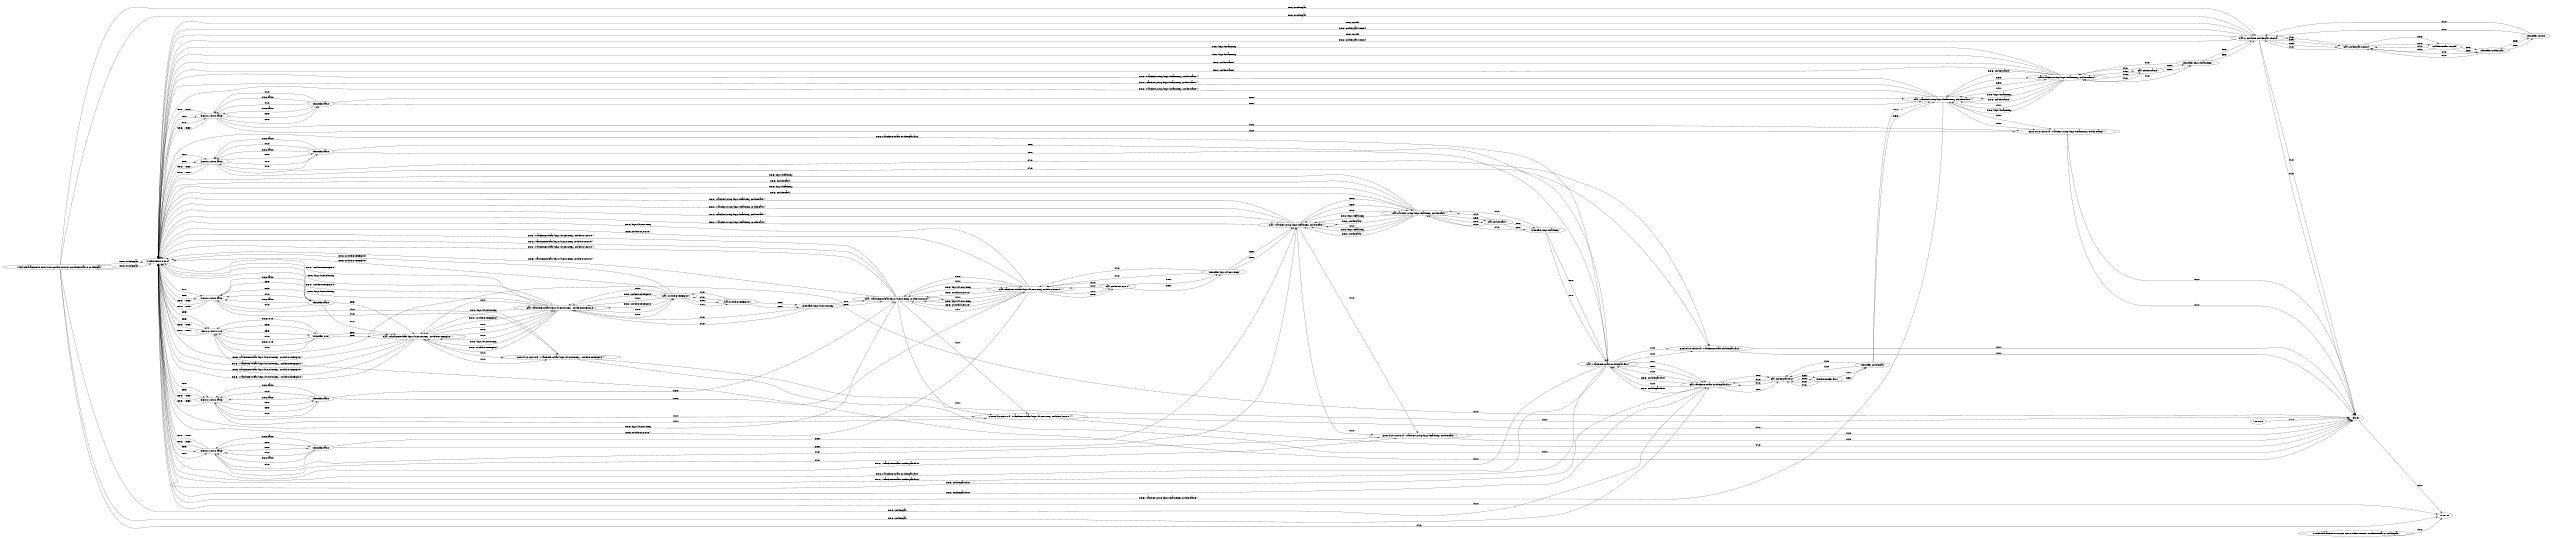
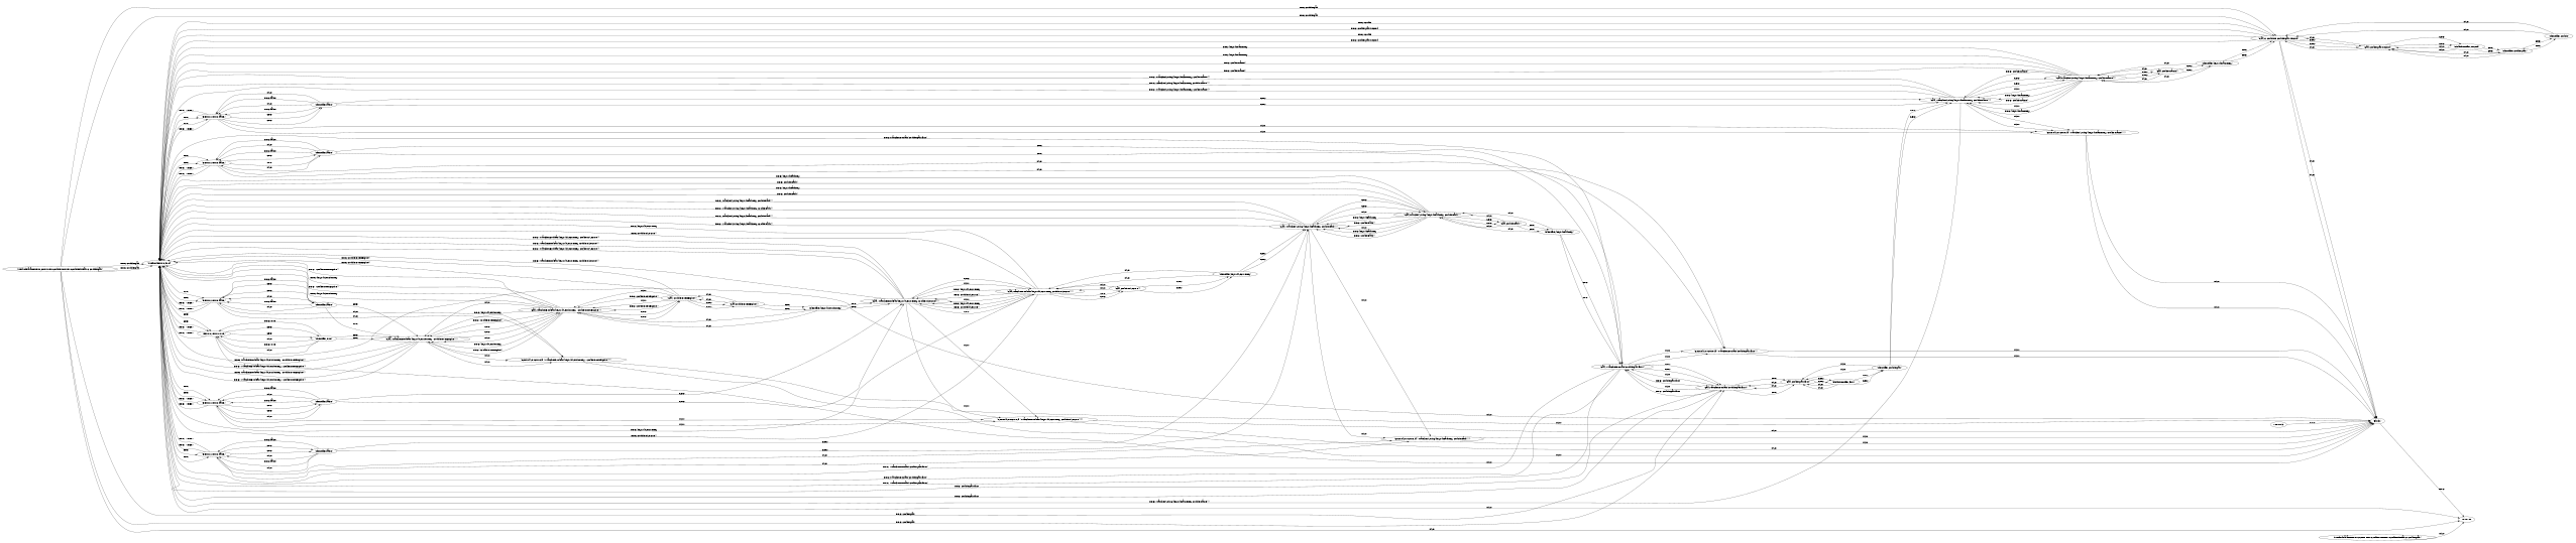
  digraph {
    rankdir=LR
    n1 [label="(MethodReturn,bool)"]
    n2 [label="(Return,return false;)"]
    n3 [label="(Return,return false;)"]
    n4 [label="(Return,return true;)"]
    n5 [label="(Return,return false;)"]
    n6 [label="(Return,return false;)"]
    n7 [label="(Return,return false;)"]
    1000100
    n9 [label="(ControlStructure,if (!MatchesBoolean(keys::kSecureKey, cookie.IsSecure())))"]
    n10 [label="(Identifier,false)"]
    n11 [label="(ControlStructure,if (!MatchesBoolean(keys::kSessionKey, !cookie.DoesExpire())))"]
    n12 [label="(Identifier,false)"]
    n13 [label="(Block,)"]
    n14 [label="(Identifier,true)"]
    n15 [label="(ControlStructure,if (!MatchesString(keys::kNameKey, cookie.Name())))"]
    n16 [label="(Identifier,false)"]
    n17 [label="(ControlStructure,if (!MatchesDomain(cookie_pair.first)))"]
    n18 [label="(Identifier,false)"]
    n19 [label="(ControlStructure,if (!MatchesString(keys::kPathKey, cookie.Path())))"]
    n20 [label="(Identifier,false)"]
    n21 [label="(Identifier,keys::kSecureKey)"]
    n22 [label="(Call,MatchesBoolean(keys::kSecureKey, cookie.IsSecure()))"]
    n23 [label="(Call,!MatchesString(keys::kPathKey, cookie.Path()))"]
    n24 [label="(Call,cookie.IsSecure())"]
    n25 [label="(Call,!MatchesBoolean(keys::kSecureKey, cookie.IsSecure()))"]
    n26 [label="(Call,MatchesString(keys::kPathKey, cookie.Path()))"]
    n27 [label="(Identifier,keys::kSessionKey)"]
    n28 [label="(Call,MatchesBoolean(keys::kSessionKey, !cookie.DoesExpire()))"]
    n29 [label="(Call,!cookie.DoesExpire())"]
    n30 [label="(Call,!MatchesBoolean(keys::kSessionKey, !cookie.DoesExpire()))"]
    n31 [label="(Call,cookie.DoesExpire())"]
    n32 [label="(MethodParameterIn,const net::CookieMonster::CookieListPair& cookie_pair)"]
    n33 [label="(Call,& cookie = cookie_pair.second)"]
    n34 [label="(Call,MatchesDomain(cookie_pair.first))"]
    n35 [label="(Call,cookie_pair.second)"]
    n36 [label="(Call,cookie_pair.first)"]
    n37 [label="(Call,!MatchesDomain(cookie_pair.first))"]
    n38 [label="(MethodParameterOut,const net::CookieMonster::CookieListPair& cookie_pair)"]
    n39 [label="(FieldIdentifier,second)"]
    n40 [label="(Identifier,cookie)"]
    n41 [label="(Identifier,cookie_pair)"]
    n42 [label="(Identifier,keys::kNameKey)"]
    n43 [label="(Call,MatchesString(keys::kNameKey, cookie.Name()))"]
    n44 [label="(Call,cookie.Name())"]
    n45 [label="(Call,!MatchesString(keys::kNameKey, cookie.Name()))"]
    n46 [label="(FieldIdentifier,first)"]
    n47 [label="(Identifier,cookie_pair)"]
    n48 [label="(Identifier,keys::kPathKey)"]
    n49 [label="(Call,cookie.Path())"]
    1000103
    n1 -> n2 [label="CFG: "]
    n1 -> n2 [label="CFG: "]
    n1 -> n3 [label="CFG: "]
    n1 -> n3 [label="CFG: "]
    n1 -> n4 [label="CFG: "]
    n1 -> n4 [label="CFG: "]
    n1 -> n5 [label="CFG: "]
    n1 -> n5 [label="CFG: "]
    n1 -> n6 [label="CFG: "]
    n1 -> n6 [label="CFG: "]
    n1 -> n7 [label="CFG: "]
    n1 -> n7 [label="CFG: "]
    n1 -> 1000100 [label="AST: "]
    n2 -> n1 [label="DDG: <RET>"]
    n2 -> n1 [label="DDG: <RET>"]
    n2 -> n9 [label="AST: "]
    n2 -> n9 [label="AST: "]
    n2 -> n10 [label="CFG: "]
    n2 -> n10 [label="CFG: "]
    n3 -> n1 [label="DDG: <RET>"]
    n3 -> n1 [label="DDG: <RET>"]
    n3 -> n11 [label="AST: "]
    n3 -> n11 [label="AST: "]
    n3 -> n12 [label="CFG: "]
    n3 -> n12 [label="CFG: "]
    n4 -> n1 [label="DDG: <RET>"]
    n4 -> n1 [label="DDG: <RET>"]
    n4 -> n13 [label="AST: "]
    n4 -> n13 [label="AST: "]
    n4 -> n14 [label="CFG: "]
    n4 -> n14 [label="CFG: "]
    n5 -> n1 [label="DDG: <RET>"]
    n5 -> n1 [label="DDG: <RET>"]
    n5 -> n15 [label="AST: "]
    n5 -> n15 [label="AST: "]
    n5 -> n16 [label="CFG: "]
    n5 -> n16 [label="CFG: "]
    n6 -> n1 [label="DDG: <RET>"]
    n6 -> n1 [label="DDG: <RET>"]
    n6 -> n17 [label="AST: "]
    n6 -> n17 [label="AST: "]
    n6 -> n18 [label="CFG: "]
    n6 -> n18 [label="CFG: "]
    n7 -> n1 [label="DDG: <RET>"]
    n7 -> n1 [label="DDG: <RET>"]
    n7 -> n19 [label="AST: "]
    n7 -> n19 [label="AST: "]
    n7 -> n20 [label="CFG: "]
    n7 -> n20 [label="CFG: "]
    n9 -> n13 [label="AST: "]
    n9 -> n13 [label="AST: "]
    n10 -> n2 [label="AST: "]
    n10 -> n2 [label="DDG: false"]
    n10 -> n2 [label="AST: "]
    n10 -> n2 [label="DDG: false"]
    n10 -> n25 [label="CFG: "]
    n10 -> n25 [label="CFG: "]
    n11 -> n13 [label="AST: "]
    n11 -> n13 [label="AST: "]
    n12 -> n3 [label="AST: "]
    n12 -> n3 [label="DDG: false"]
    n12 -> n3 [label="AST: "]
    n12 -> n3 [label="DDG: false"]
    n12 -> n30 [label="CFG: "]
    n12 -> n30 [label="CFG: "]
-   n13 -> 1000100 [label="AST: "]
+   n13 -> 1000100 [label="DDG: "]
    n14 -> n4 [label="AST: "]
    n14 -> n4 [label="DDG: true"]
    n14 -> n4 [label="AST: "]
    n14 -> n4 [label="DDG: true"]
    n14 -> n30 [label="CFG: "]
    n14 -> n30 [label="CFG: "]
    n15 -> n13 [label="AST: "]
    n15 -> n13 [label="AST: "]
    n16 -> n5 [label="AST: "]
    n16 -> n5 [label="DDG: false"]
    n16 -> n5 [label="AST: "]
    n16 -> n5 [label="DDG: false"]
    n16 -> n45 [label="CFG: "]
    n16 -> n45 [label="CFG: "]
    n17 -> n13 [label="AST: "]
    n17 -> n13 [label="AST: "]
    n18 -> n6 [label="AST: "]
    n18 -> n6 [label="DDG: false"]
    n18 -> n6 [label="AST: "]
    n18 -> n6 [label="DDG: false"]
    n18 -> n37 [label="CFG: "]
    n18 -> n37 [label="CFG: "]
    n19 -> n13 [label="AST: "]
    n19 -> n13 [label="AST: "]
    n20 -> n7 [label="AST: "]
    n20 -> n7 [label="DDG: false"]
    n20 -> n7 [label="AST: "]
    n20 -> n7 [label="DDG: false"]
    n20 -> n23 [label="CFG: "]
    n20 -> n23 [label="CFG: "]
    n21 -> n22 [label="AST: "]
    n21 -> n22 [label="AST: "]
    n21 -> n23 [label="CFG: "]
    n21 -> n23 [label="CFG: "]
    n22 -> n1 [label="DDG: keys::kSecureKey"]
    n22 -> n1 [label="DDG: cookie.IsSecure()"]
    n22 -> n1 [label="DDG: keys::kSecureKey"]
    n22 -> n1 [label="DDG: cookie.IsSecure()"]
    n22 -> n24 [label="CFG: "]
    n22 -> n24 [label="CFG: "]
    n22 -> n25 [label="AST: "]
    n22 -> n25 [label="DDG: keys::kSecureKey"]
    n22 -> n25 [label="DDG: cookie.IsSecure()"]
    n22 -> n25 [label="AST: "]
    n22 -> n25 [label="DDG: keys::kSecureKey"]
    n22 -> n25 [label="DDG: cookie.IsSecure()"]
    n23 -> n1 [label="DDG: MatchesString(keys::kPathKey, cookie.Path())"]
    n23 -> n1 [label="DDG: !MatchesString(keys::kPathKey, cookie.Path())"]
    n23 -> n1 [label="DDG: MatchesString(keys::kPathKey, cookie.Path())"]
    n23 -> n1 [label="DDG: !MatchesString(keys::kPathKey, cookie.Path())"]
    n23 -> n19 [label="AST: "]
    n23 -> n19 [label="AST: "]
    n23 -> n26 [label="CFG: "]
    n23 -> n26 [label="CFG: "]
    n24 -> n21 [label="CFG: "]
    n24 -> n21 [label="CFG: "]
    n24 -> n22 [label="AST: "]
    n24 -> n22 [label="AST: "]
    n25 -> n1 [label="DDG: !MatchesBoolean(keys::kSecureKey, cookie.IsSecure())"]
    n25 -> n1 [label="DDG: MatchesBoolean(keys::kSecureKey, cookie.IsSecure())"]
    n25 -> n1 [label="DDG: !MatchesBoolean(keys::kSecureKey, cookie.IsSecure())"]
    n25 -> n1 [label="DDG: MatchesBoolean(keys::kSecureKey, cookie.IsSecure())"]
    n25 -> n9 [label="AST: "]
    n25 -> n9 [label="AST: "]
    n25 -> n22 [label="CFG: "]
    n25 -> n22 [label="CFG: "]
    n26 -> n1 [label="DDG: keys::kPathKey"]
    n26 -> n1 [label="DDG: cookie.Path()"]
    n26 -> n1 [label="DDG: keys::kPathKey"]
    n26 -> n1 [label="DDG: cookie.Path()"]
    n26 -> n23 [label="AST: "]
    n26 -> n23 [label="DDG: keys::kPathKey"]
    n26 -> n23 [label="DDG: cookie.Path()"]
    n26 -> n23 [label="AST: "]
    n26 -> n23 [label="DDG: keys::kPathKey"]
    n26 -> n23 [label="DDG: cookie.Path()"]
    n26 -> n49 [label="CFG: "]
    n26 -> n49 [label="CFG: "]
    n27 -> n25 [label="CFG: "]
    n27 -> n25 [label="CFG: "]
    n27 -> n28 [label="AST: "]
    n27 -> n28 [label="AST: "]
    n28 -> n1 [label="DDG: !cookie.DoesExpire()"]
    n28 -> n1 [label="DDG: keys::kSessionKey"]
    n28 -> n1 [label="DDG: !cookie.DoesExpire()"]
    n28 -> n1 [label="DDG: keys::kSessionKey"]
    n28 -> n29 [label="CFG: "]
    n28 -> n29 [label="CFG: "]
    n28 -> n30 [label="AST: "]
    n28 -> n30 [label="DDG: keys::kSessionKey"]
    n28 -> n30 [label="DDG: !cookie.DoesExpire()"]
    n28 -> n30 [label="AST: "]
    n28 -> n30 [label="DDG: keys::kSessionKey"]
    n28 -> n30 [label="DDG: !cookie.DoesExpire()"]
    n29 -> n1 [label="DDG: cookie.DoesExpire()"]
    n29 -> n1 [label="DDG: cookie.DoesExpire()"]
    n29 -> n28 [label="AST: "]
    n29 -> n28 [label="DDG: cookie.DoesExpire()"]
    n29 -> n28 [label="AST: "]
    n29 -> n28 [label="DDG: cookie.DoesExpire()"]
    n29 -> n31 [label="CFG: "]
    n29 -> n31 [label="CFG: "]
    n30 -> n1 [label="DDG: MatchesBoolean(keys::kSessionKey, !cookie.DoesExpire())"]
    n30 -> n1 [label="DDG: !MatchesBoolean(keys::kSessionKey, !cookie.DoesExpire())"]
    n30 -> n1 [label="DDG: MatchesBoolean(keys::kSessionKey, !cookie.DoesExpire())"]
    n30 -> n1 [label="DDG: !MatchesBoolean(keys::kSessionKey, !cookie.DoesExpire())"]
    n30 -> n11 [label="AST: "]
    n30 -> n11 [label="AST: "]
    n30 -> n28 [label="CFG: "]
    n30 -> n28 [label="CFG: "]
    n31 -> n27 [label="CFG: "]
    n31 -> n27 [label="CFG: "]
    n31 -> n29 [label="AST: "]
    n31 -> n29 [label="AST: "]
    n32 -> n1 [label="DDG: cookie_pair"]
    n32 -> n1 [label="DDG: cookie_pair"]
    n32 -> 1000100 [label="AST: "]
    n32 -> n33 [label="DDG: cookie_pair"]
    n32 -> n33 [label="DDG: cookie_pair"]
    n32 -> n34 [label="DDG: cookie_pair"]
    n32 -> n34 [label="DDG: cookie_pair"]
    n33 -> n1 [label="DDG: cookie"]
    n33 -> n1 [label="DDG: cookie_pair.second"]
    n33 -> n1 [label="DDG: cookie"]
    n33 -> n1 [label="DDG: cookie_pair.second"]
    n33 -> n13 [label="AST: "]
    n33 -> n13 [label="AST: "]
    n33 -> n35 [label="CFG: "]
    n33 -> n35 [label="CFG: "]
    n34 -> n1 [label="DDG: cookie_pair.first"]
    n34 -> n1 [label="DDG: cookie_pair.first"]
    n34 -> n36 [label="CFG: "]
    n34 -> n36 [label="CFG: "]
    n34 -> n37 [label="AST: "]
    n34 -> n37 [label="DDG: cookie_pair.first"]
    n34 -> n37 [label="AST: "]
    n34 -> n37 [label="DDG: cookie_pair.first"]
    n35 -> n33 [label="AST: "]
    n35 -> n33 [label="AST: "]
    n35 -> n39 [label="CFG: "]
    n35 -> n39 [label="CFG: "]
    n36 -> n34 [label="AST: "]
    n36 -> n34 [label="AST: "]
    n36 -> n46 [label="CFG: "]
    n36 -> n46 [label="CFG: "]
    n37 -> n1 [label="DDG: !MatchesDomain(cookie_pair.first)"]
    n37 -> n1 [label="DDG: MatchesDomain(cookie_pair.first)"]
    n37 -> n1 [label="DDG: !MatchesDomain(cookie_pair.first)"]
    n37 -> n1 [label="DDG: MatchesDomain(cookie_pair.first)"]
    n37 -> n17 [label="AST: "]
    n37 -> n17 [label="AST: "]
    n37 -> n34 [label="CFG: "]
    n37 -> n34 [label="CFG: "]
    n38 -> 1000100 [label="AST: "]
    n39 -> n35 [label="AST: "]
    n39 -> n35 [label="AST: "]
    n39 -> n41 [label="CFG: "]
    n39 -> n41 [label="CFG: "]
    n40 -> n33 [label="AST: "]
    n40 -> n33 [label="AST: "]
    n41 -> n35 [label="AST: "]
    n41 -> n35 [label="AST: "]
    n41 -> n40 [label="CFG: "]
    n41 -> n40 [label="CFG: "]
    n42 -> n33 [label="CFG: "]
    n42 -> n33 [label="CFG: "]
    n42 -> n43 [label="AST: "]
    n42 -> n43 [label="AST: "]
    n43 -> n1 [label="DDG: keys::kNameKey"]
    n43 -> n1 [label="DDG: cookie.Name()"]
    n43 -> n1 [label="DDG: keys::kNameKey"]
    n43 -> n1 [label="DDG: cookie.Name()"]
    n43 -> n44 [label="CFG: "]
    n43 -> n44 [label="CFG: "]
    n43 -> n45 [label="AST: "]
    n43 -> n45 [label="DDG: keys::kNameKey"]
    n43 -> n45 [label="DDG: cookie.Name()"]
    n43 -> n45 [label="AST: "]
    n43 -> n45 [label="DDG: keys::kNameKey"]
    n43 -> n45 [label="DDG: cookie.Name()"]
    n44 -> n42 [label="CFG: "]
    n44 -> n42 [label="CFG: "]
    n44 -> n43 [label="AST: "]
    n44 -> n43 [label="AST: "]
    n45 -> n1 [label="DDG: MatchesString(keys::kNameKey, cookie.Name())"]
    n45 -> n1 [label="DDG: !MatchesString(keys::kNameKey, cookie.Name())"]
    n45 -> n1 [label="DDG: MatchesString(keys::kNameKey, cookie.Name())"]
    n45 -> n1 [label="DDG: !MatchesString(keys::kNameKey, cookie.Name())"]
    n45 -> n15 [label="AST: "]
    n45 -> n15 [label="AST: "]
    n45 -> n43 [label="CFG: "]
    n45 -> n43 [label="CFG: "]
    n46 -> n36 [label="AST: "]
    n46 -> n36 [label="AST: "]
    n46 -> n47 [label="CFG: "]
    n46 -> n47 [label="CFG: "]
    n47 -> n36 [label="AST: "]
    n47 -> n36 [label="AST: "]
    n47 -> n45 [label="CFG: "]
    n47 -> n45 [label="CFG: "]
    n48 -> n26 [label="AST: "]
    n48 -> n26 [label="AST: "]
    n48 -> n37 [label="CFG: "]
    n48 -> n37 [label="CFG: "]
    n49 -> n26 [label="AST: "]
    n49 -> n26 [label="AST: "]
    n49 -> n48 [label="CFG: "]
    n49 -> n48 [label="CFG: "]
    1000103 -> n13 [label="DDG: "]
  }
